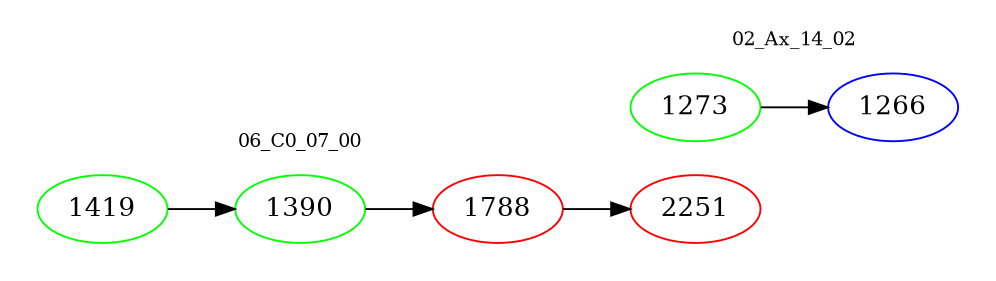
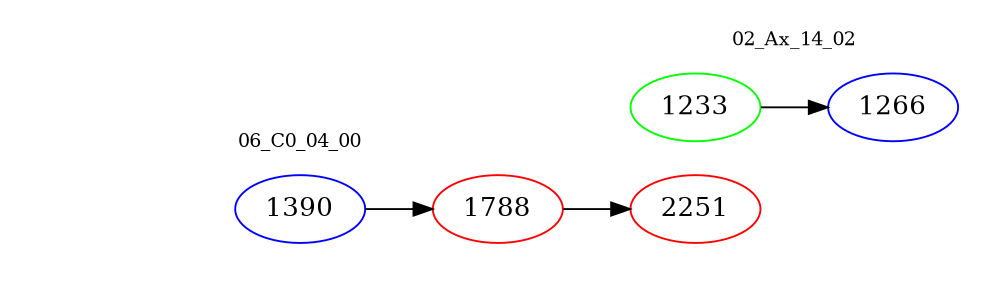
  digraph {
    rankdir=LR
    node [color=green]
    edge [color=black]
-   n1 [label=1273]
+   n1 [label=1233]
    n2 [color=blue label=1266]
    n3 [color=red label=2251]
-   n4 [label=1419]
-   n5 [label=1390]
+   n5 [color=blue label=1390]
    n6 [color=red label=1788]
    subgraph cluster_1 {
      color=white
      fontsize=10
      label="02_Ax_14_02"
      n1
      n2
      n3
    }
    subgraph cluster_2 {
      color=white
      fontsize=10
-     label="06_C0_07_00"
-     n4
+     label="06_C0_04_00"
      n5
      n6
    }
    n1 -> n2
-   n4 -> n5
    n5 -> n6
    n6 -> n3
  }
